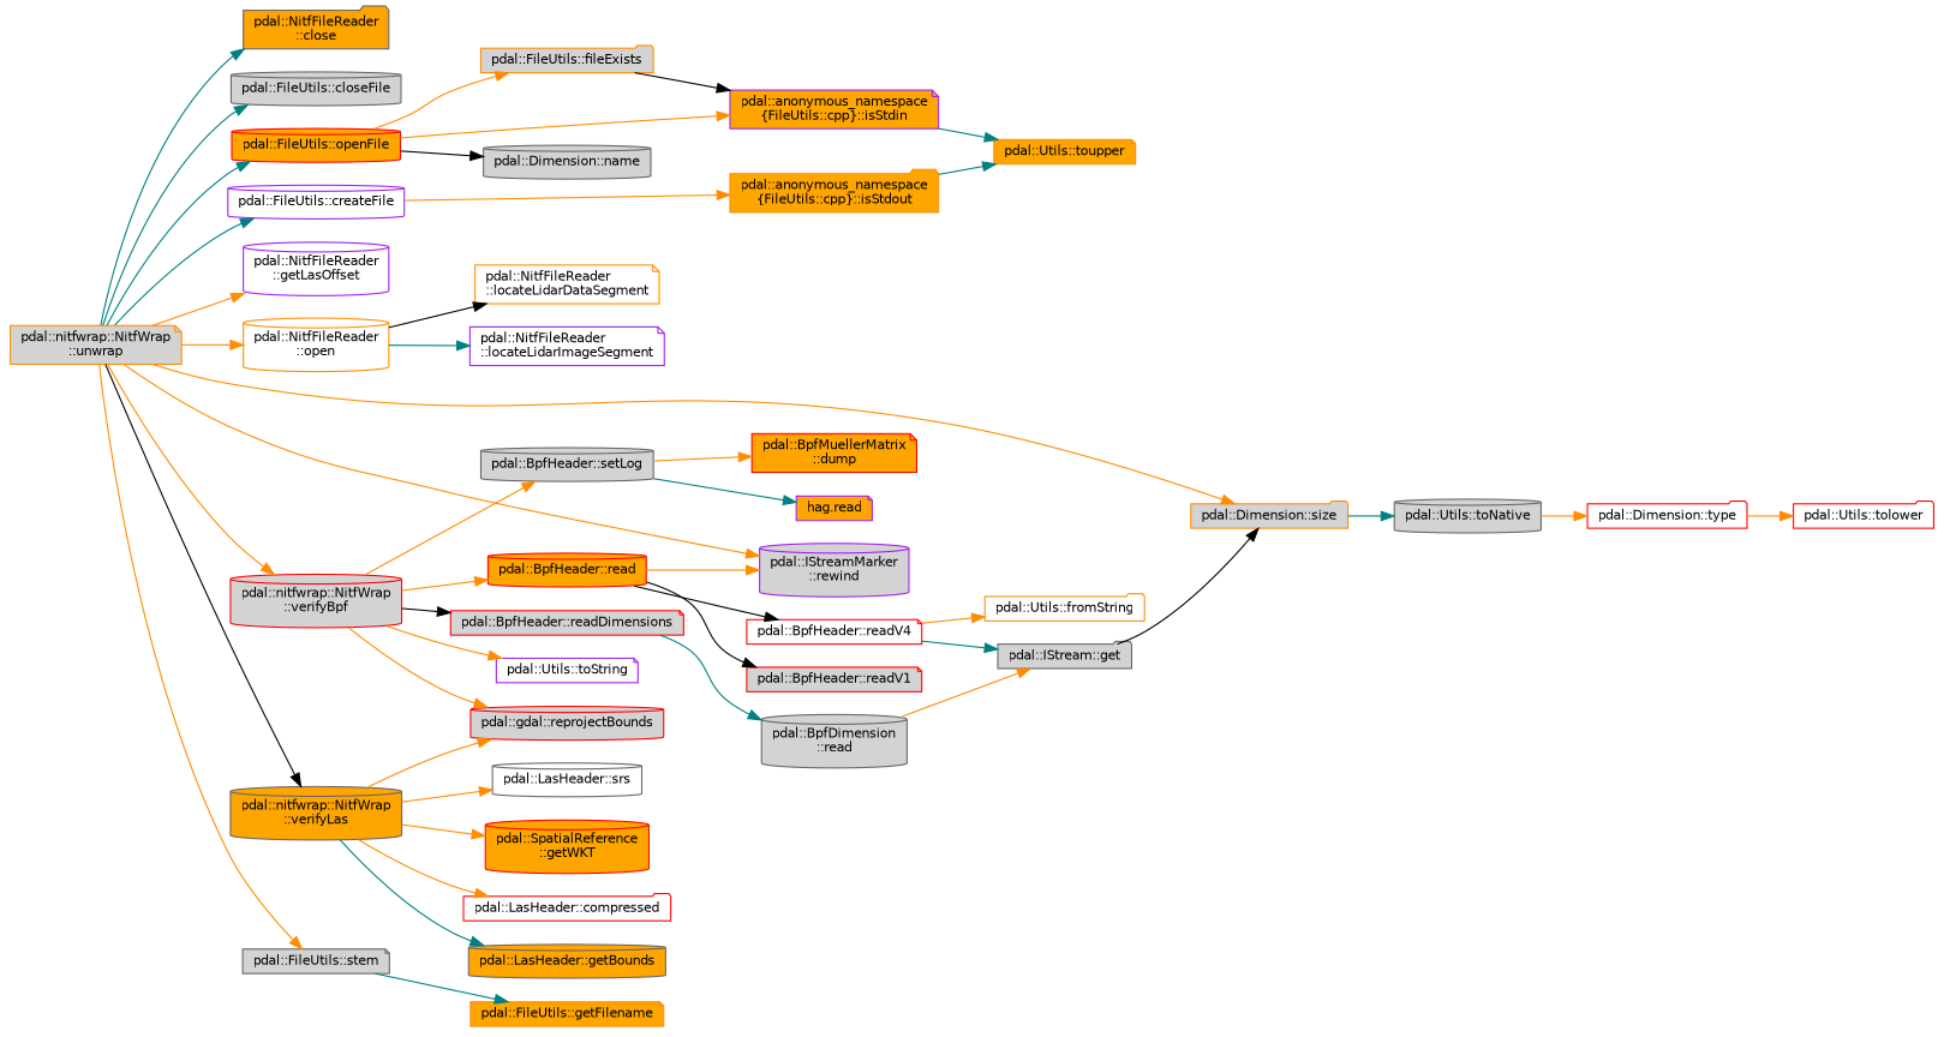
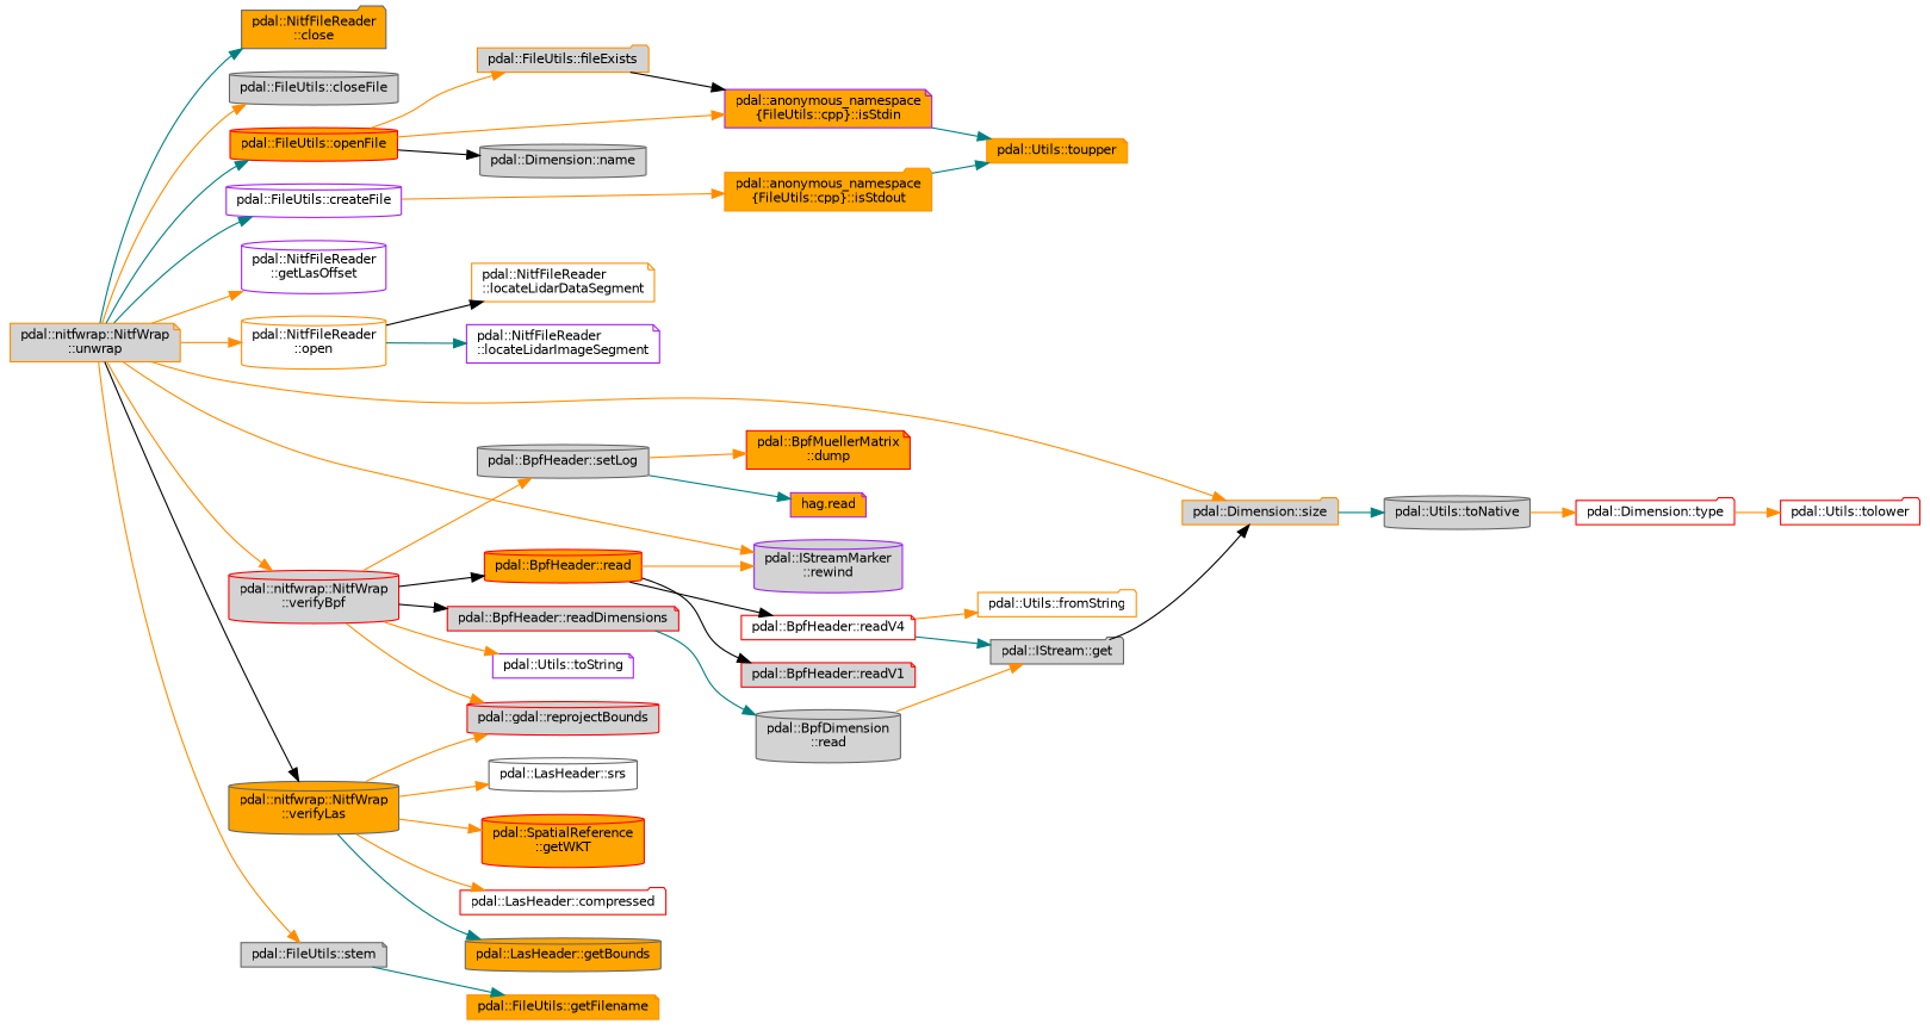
  digraph {
    fontname="DejaVu Sans"
    rankdir=LR
    node [color=red fillcolor=lightgrey fontname="DejaVu Sans" fontsize=10 shape=cylinder style=filled]
    edge [color=darkorange fontname="DejaVu Sans" fontsize=10 labelfontname=Helvetica labelfontsize=10 style=solid]
    n1 [color=darkorange fontcolor=black height=0.2 label="pdal::nitfwrap::NitfWrap\l::unwrap" shape=note width=0.4]
    n2 [color=gray40 fillcolor=orange height=0.2 label="pdal::NitfFileReader\l::close" shape=folder width=0.4]
    n3 [color=gray40 height=0.2 label="pdal::FileUtils::closeFile" width=0.4]
    n4 [color=purple fillcolor=white height=0.2 label="pdal::FileUtils::createFile" width=0.4]
    n5 [color=purple fillcolor=white height=0.2 label="pdal::NitfFileReader\l::getLasOffset" width=0.4]
    n6 [color=darkorange fillcolor=white height=0.2 label="pdal::NitfFileReader\l::open" width=0.4]
    n7 [fillcolor=orange height=0.2 label="pdal::FileUtils::openFile" width=0.4]
    n8 [color=purple height=0.2 label="pdal::IStreamMarker\l::rewind" width=0.4]
    n9 [color=darkorange height=0.2 label="pdal::Dimension::size" shape=folder width=0.4]
    n10 [color=gray40 height=0.2 label="pdal::FileUtils::stem" shape=note width=0.4]
    n11 [height=0.2 label="pdal::nitfwrap::NitfWrap\l::verifyBpf" width=0.4]
    n12 [color=gray40 fillcolor=orange height=0.2 label="pdal::nitfwrap::NitfWrap\l::verifyLas" width=0.4]
    n13 [color=darkorange fillcolor=orange height=0.2 label="pdal::anonymous_namespace\l\{FileUtils::cpp\}::isStdout" shape=folder width=0.4]
    n14 [color=darkorange fillcolor=white height=0.2 label="pdal::NitfFileReader\l::locateLidarDataSegment" shape=note width=0.4]
    n15 [color=purple fillcolor=white height=0.2 label="pdal::NitfFileReader\l::locateLidarImageSegment" shape=note width=0.4]
    n16 [color=darkorange height=0.2 label="pdal::FileUtils::fileExists" shape=folder width=0.4]
    n17 [color=purple fillcolor=orange height=0.2 label="pdal::anonymous_namespace\l\{FileUtils::cpp\}::isStdin" shape=note width=0.4]
    n18 [color=gray40 height=0.2 label="pdal::Dimension::name" width=0.4]
    n19 [color=gray40 height=0.2 label="pdal::Utils::toNative" width=0.4]
    n20 [color=darkorange fillcolor=orange height=0.2 label="pdal::FileUtils::getFilename" shape=note width=0.4]
    n21 [color=gray40 height=0.2 label="pdal::BpfHeader::setLog" width=0.4]
    n22 [fillcolor=orange height=0.2 label="pdal::BpfHeader::read" width=0.4]
    n23 [height=0.2 label="pdal::BpfHeader::readDimensions" shape=note width=0.4]
    n24 [color=purple fillcolor=white height=0.2 label="pdal::Utils::toString" shape=note width=0.4]
    n25 [height=0.2 label="pdal::gdal::reprojectBounds" width=0.4]
    n26 [fillcolor=white height=0.2 label="pdal::LasHeader::compressed" shape=folder width=0.4]
    n27 [color=gray40 fillcolor=orange height=0.2 label="pdal::LasHeader::getBounds" width=0.4]
    n28 [color=gray40 fillcolor=white height=0.2 label="pdal::LasHeader::srs" width=0.4]
    n29 [fillcolor=orange height=0.2 label="pdal::SpatialReference\l::getWKT" width=0.4]
    n30 [color=darkorange fillcolor=orange height=0.2 label="pdal::Utils::toupper" shape=note width=0.4]
    n31 [fillcolor=white height=0.2 label="pdal::Dimension::type" shape=folder width=0.4]
    n32 [fillcolor=white height=0.2 label="pdal::Utils::tolower" shape=folder width=0.4]
    n33 [fillcolor=orange height=0.2 label="pdal::BpfMuellerMatrix\l::dump" shape=note width=0.4]
    n34 [color=purple fillcolor=orange height=0.2 label="hag.read" shape=note width=0.4]
    n35 [height=0.2 label="pdal::BpfHeader::readV1" shape=note width=0.4]
    n36 [fillcolor=white height=0.2 label="pdal::BpfHeader::readV4" shape=note width=0.4]
    n37 [color=gray40 height=0.2 label="pdal::BpfDimension\l::read" width=0.4]
    n38 [color=darkorange fillcolor=white height=0.2 label="pdal::Utils::fromString" shape=folder width=0.4]
    n39 [color=gray40 height=0.2 label="pdal::IStream::get" shape=folder width=0.4]
    n1 -> n2 [color=teal]
-   n1 -> n3 [color=teal]
+   n1 -> n3
    n1 -> n4 [color=teal]
    n1 -> n5
    n1 -> n6
    n1 -> n7 [color=teal]
    n1 -> n8
    n1 -> n9
    n1 -> n10
    n1 -> n11
    n1 -> n12 [color=black]
    n4 -> n13
    n6 -> n14 [color=black]
    n6 -> n15 [color=teal]
    n7 -> n16
    n7 -> n17
    n7 -> n18 [color=black]
    n9 -> n19 [color=teal]
    n10 -> n20 [color=teal]
    n11 -> n21
-   n11 -> n22
+   n11 -> n22 [color=black]
    n11 -> n23 [color=black]
    n11 -> n24
    n11 -> n25
    n12 -> n25
    n12 -> n26
    n12 -> n27 [color=teal]
    n12 -> n28
    n12 -> n29
    n13 -> n30 [color=teal]
    n16 -> n17 [color=black]
    n17 -> n30 [color=teal]
    n19 -> n31
    n21 -> n33
    n21 -> n34 [color=teal]
    n22 -> n8
    n22 -> n35 [color=black]
    n22 -> n36 [color=black]
    n23 -> n37 [color=teal]
    n31 -> n32
    n36 -> n38
    n36 -> n39 [color=teal]
    n37 -> n39
    n39 -> n9 [color=black]
  }
